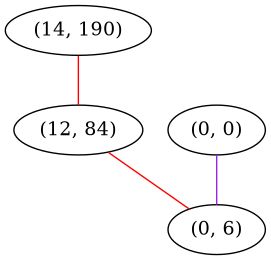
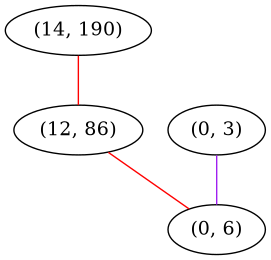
  graph {
    edge [color=red weight=1]
    n1 [label="(0, 6)"]
-   "(12, 86)" [label="(12, 84)"]
+   "(12, 86)"
    "(14, 190)"
-   "(0, 0)"
+   "(0, 0)" [label="(0, 3)"]
    "(12, 86)" -- n1
    "(14, 190)" -- "(12, 86)"
    "(0, 0)" -- n1 [color=purple weight=4]
  }
